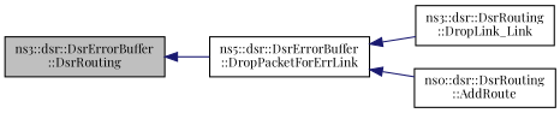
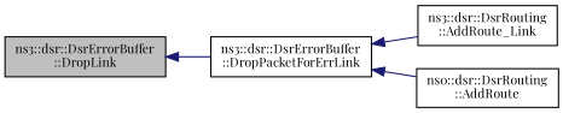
  digraph {
    fontname="Playfair Display"
    rankdir=LR
    node [color=black fillcolor=white fontname="Playfair Display" fontsize=10 shape=record style=filled]
    edge [color=midnightblue dir=back fontname="Playfair Display" fontsize=10 labelfontname=Helvetica labelfontsize=10 style=solid]
-   n1 [fillcolor=grey75 fontcolor=black height=0.2 label="ns3::dsr::DsrErrorBuffer\l::DsrRouting" width=0.4]
-   n2 [height=0.2 label="ns5::dsr::DsrErrorBuffer\l::DropPacketForErrLink" width=0.4]
-   n3 [height=0.2 label="ns3::dsr::DsrRouting\l::DropLink_Link" width=0.4]
+   n1 [fillcolor=grey75 fontcolor=black height=0.2 label="ns3::dsr::DsrErrorBuffer\l::DropLink" width=0.4]
+   n2 [height=0.2 label="ns3::dsr::DsrErrorBuffer\l::DropPacketForErrLink" width=0.4]
+   n3 [height=0.2 label="ns3::dsr::DsrRouting\l::AddRoute_Link" width=0.4]
    n4 [height=0.2 label="ns0::dsr::DsrRouting\l::AddRoute" width=0.4]
    n1 -> n2
    n2 -> n3
    n2 -> n4
  }
